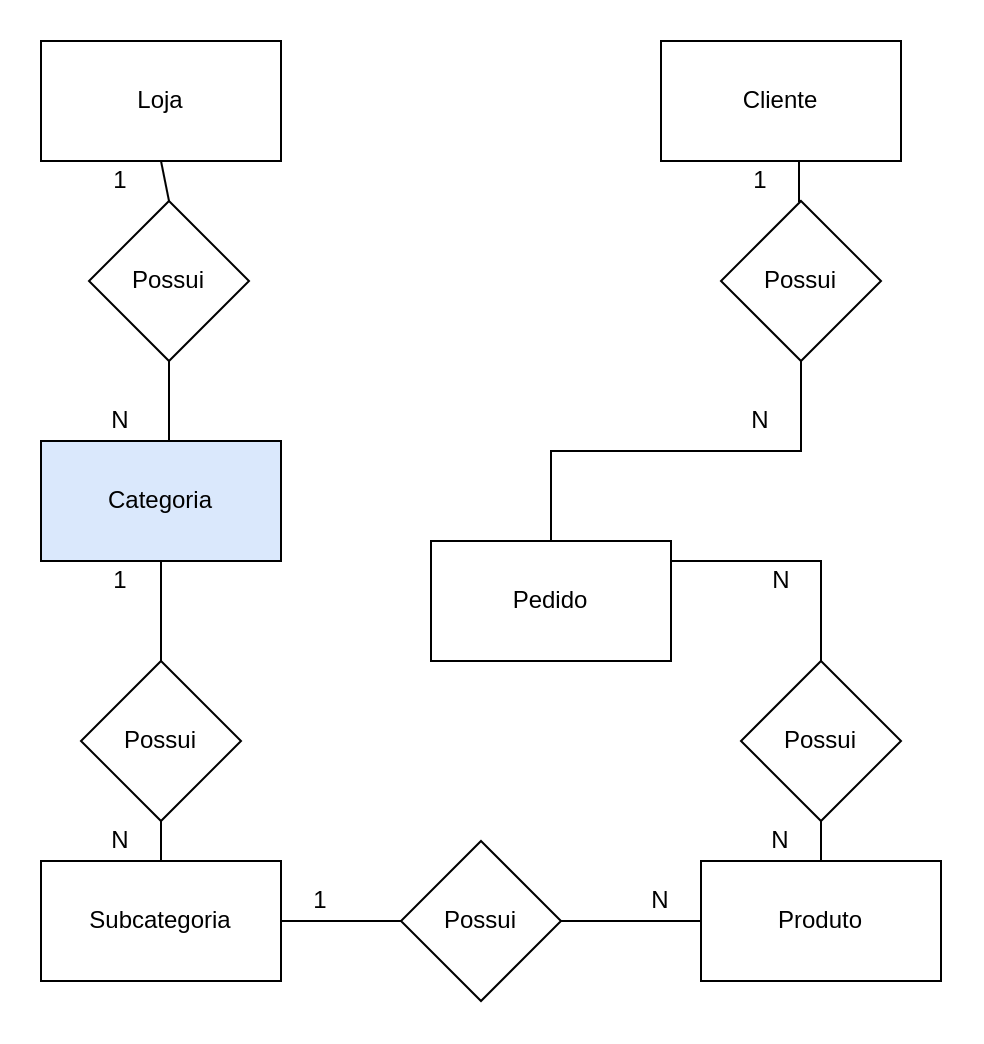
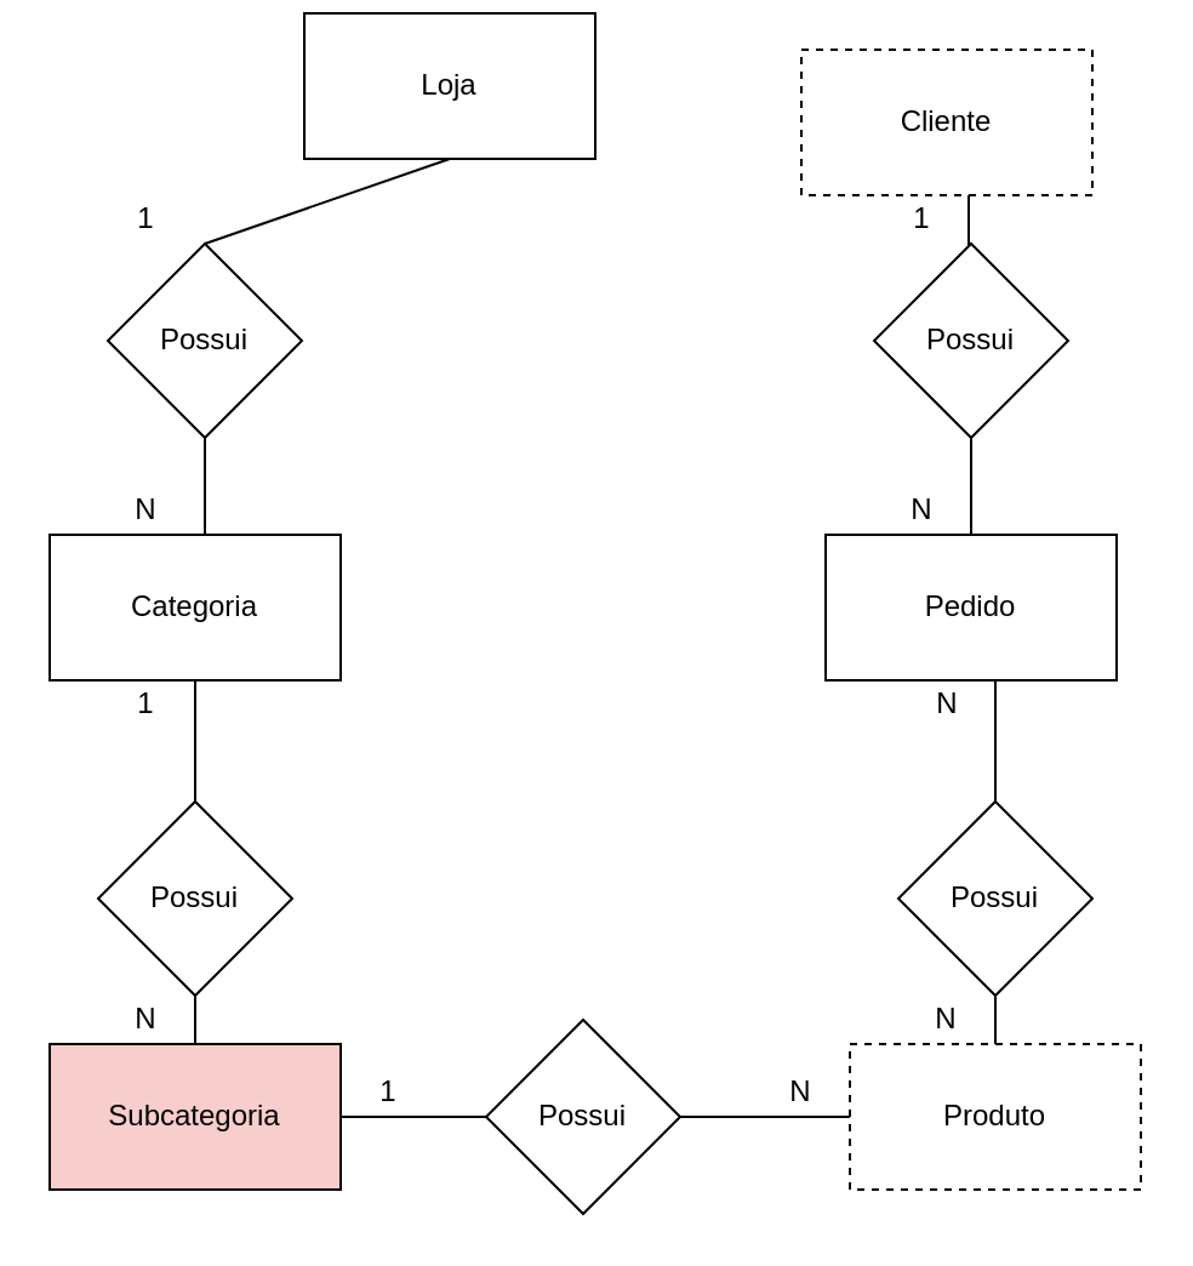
  <mxCell id="0" />
  <mxCell id="1" parent="0" />
- <mxCell id="2" value="Loja" style="rounded=0;whiteSpace=wrap;html=1;" parent="1" vertex="1"><mxGeometry x="20" y="20" width="120" height="60" as="geometry" /></mxCell>
+ <mxCell id="2" value="Loja" style="rounded=0;whiteSpace=wrap;html=1;" parent="1" vertex="1"><mxGeometry x="125" y="5" width="120" height="60" as="geometry" /></mxCell>
  <mxCell id="3" value="Possui" style="rhombus;whiteSpace=wrap;html=1;" parent="1" vertex="1"><mxGeometry x="44" y="100" width="80" height="80" as="geometry" /></mxCell>
- <mxCell id="4" value="Produto" style="rounded=0;whiteSpace=wrap;html=1;" parent="1" vertex="1"><mxGeometry x="350" y="430" width="120" height="60" as="geometry" /></mxCell>
+ <mxCell id="4" value="Produto" style="rounded=0;whiteSpace=wrap;html=1;dashed=1;" parent="1" vertex="1"><mxGeometry x="350" y="430" width="120" height="60" as="geometry" /></mxCell>
  <mxCell id="5" value="Possui" style="rhombus;whiteSpace=wrap;html=1;" parent="1" vertex="1"><mxGeometry x="40" y="330" width="80" height="80" as="geometry" /></mxCell>
- <mxCell id="6" value="Cliente" style="rounded=0;whiteSpace=wrap;html=1;" parent="1" vertex="1"><mxGeometry x="330" y="20" width="120" height="60" as="geometry" /></mxCell>
+ <mxCell id="6" value="Cliente" style="rounded=0;whiteSpace=wrap;html=1;dashed=1;" parent="1" vertex="1"><mxGeometry x="330" y="20" width="120" height="60" as="geometry" /></mxCell>
  <mxCell id="7" style="edgeStyle=orthogonalEdgeStyle;rounded=0;orthogonalLoop=1;jettySize=auto;html=1;exitX=0.5;exitY=1;exitDx=0;exitDy=0;endArrow=none;endFill=0;entryX=0.5;entryY=0;entryDx=0;entryDy=0;" parent="1" source="9" target="11" edge="1"><mxGeometry relative="1" as="geometry"><mxPoint x="400" y="200" as="targetPoint" /></mxGeometry></mxCell>
  <mxCell id="8" style="edgeStyle=orthogonalEdgeStyle;rounded=0;orthogonalLoop=1;jettySize=auto;html=1;exitX=0.5;exitY=0;exitDx=0;exitDy=0;entryX=0.575;entryY=1;entryDx=0;entryDy=0;entryPerimeter=0;endArrow=none;endFill=0;" parent="1" source="9" target="6" edge="1"><mxGeometry relative="1" as="geometry" /></mxCell>
  <mxCell id="9" value="Possui" style="rhombus;whiteSpace=wrap;html=1;" parent="1" vertex="1"><mxGeometry x="360" y="100" width="80" height="80" as="geometry" /></mxCell>
  <mxCell id="10" style="edgeStyle=orthogonalEdgeStyle;rounded=0;orthogonalLoop=1;jettySize=auto;html=1;exitX=0.5;exitY=1;exitDx=0;exitDy=0;entryX=0.5;entryY=0;entryDx=0;entryDy=0;endArrow=none;endFill=0;" parent="1" source="11" target="13" edge="1"><mxGeometry relative="1" as="geometry"><Array as="points"><mxPoint x="410" y="280" /></Array></mxGeometry></mxCell>
- <mxCell id="11" value="Pedido" style="rounded=0;whiteSpace=wrap;html=1;" parent="1" vertex="1"><mxGeometry x="215" y="270" width="120" height="60" as="geometry" /></mxCell>
+ <mxCell id="11" value="Pedido" style="rounded=0;whiteSpace=wrap;html=1;" parent="1" vertex="1"><mxGeometry x="340" y="220" width="120" height="60" as="geometry" /></mxCell>
  <mxCell id="12" style="edgeStyle=orthogonalEdgeStyle;rounded=0;orthogonalLoop=1;jettySize=auto;html=1;exitX=0.5;exitY=1;exitDx=0;exitDy=0;entryX=0.5;entryY=0;entryDx=0;entryDy=0;endArrow=none;endFill=0;" parent="1" source="13" target="4" edge="1"><mxGeometry relative="1" as="geometry" /></mxCell>
  <mxCell id="13" value="Possui" style="rhombus;whiteSpace=wrap;html=1;" parent="1" vertex="1"><mxGeometry x="370" y="330" width="80" height="80" as="geometry" /></mxCell>
  <mxCell id="14" value="1" style="text;html=1;strokeColor=none;fillColor=none;align=center;verticalAlign=middle;whiteSpace=wrap;rounded=0;" parent="1" vertex="1"><mxGeometry x="40" y="80" width="40" height="20" as="geometry" /></mxCell>
  <mxCell id="15" value="N" style="text;html=1;strokeColor=none;fillColor=none;align=center;verticalAlign=middle;whiteSpace=wrap;rounded=0;" parent="1" vertex="1"><mxGeometry x="360" y="200" width="40" height="20" as="geometry" /></mxCell>
  <mxCell id="16" value="1" style="text;html=1;strokeColor=none;fillColor=none;align=center;verticalAlign=middle;whiteSpace=wrap;rounded=0;" parent="1" vertex="1"><mxGeometry x="360" y="80" width="40" height="20" as="geometry" /></mxCell>
  <mxCell id="17" style="edgeStyle=orthogonalEdgeStyle;rounded=0;orthogonalLoop=1;jettySize=auto;html=1;exitX=0.5;exitY=1;exitDx=0;exitDy=0;entryX=0.5;entryY=0;entryDx=0;entryDy=0;endArrow=none;endFill=0;" parent="1" source="18" target="5" edge="1"><mxGeometry relative="1" as="geometry" /></mxCell>
- <mxCell id="18" value="Categoria" style="rounded=0;whiteSpace=wrap;html=1;fillColor=#dae8fc;" parent="1" vertex="1"><mxGeometry x="20" y="220" width="120" height="60" as="geometry" /></mxCell>
+ <mxCell id="18" value="Categoria" style="rounded=0;whiteSpace=wrap;html=1;" parent="1" vertex="1"><mxGeometry x="20" y="220" width="120" height="60" as="geometry" /></mxCell>
  <mxCell id="19" value="N" style="text;html=1;strokeColor=none;fillColor=none;align=center;verticalAlign=middle;whiteSpace=wrap;rounded=0;" parent="1" vertex="1"><mxGeometry x="40" y="200" width="40" height="20" as="geometry" /></mxCell>
  <mxCell id="20" value="" style="endArrow=none;html=1;entryX=0.5;entryY=1;entryDx=0;entryDy=0;" parent="1" target="3" edge="1"><mxGeometry width="50" height="50" relative="1" as="geometry"><mxPoint x="84" y="220" as="sourcePoint" /><mxPoint x="150" y="190" as="targetPoint" /></mxGeometry></mxCell>
  <mxCell id="21" style="edgeStyle=orthogonalEdgeStyle;rounded=0;orthogonalLoop=1;jettySize=auto;html=1;exitX=1;exitY=0.5;exitDx=0;exitDy=0;entryX=0;entryY=0.5;entryDx=0;entryDy=0;endArrow=none;endFill=0;" parent="1" source="22" target="25" edge="1"><mxGeometry relative="1" as="geometry" /></mxCell>
- <mxCell id="22" value="Subcategoria" style="rounded=0;whiteSpace=wrap;html=1;" parent="1" vertex="1"><mxGeometry x="20" y="430" width="120" height="60" as="geometry" /></mxCell>
+ <mxCell id="22" value="Subcategoria" style="rounded=0;whiteSpace=wrap;html=1;fillColor=#f8cecc;" parent="1" vertex="1"><mxGeometry x="20" y="430" width="120" height="60" as="geometry" /></mxCell>
  <mxCell id="23" style="edgeStyle=orthogonalEdgeStyle;rounded=0;orthogonalLoop=1;jettySize=auto;html=1;entryX=0.5;entryY=0;entryDx=0;entryDy=0;endArrow=none;endFill=0;" parent="1" target="22" edge="1"><mxGeometry relative="1" as="geometry"><mxPoint x="80" y="410" as="sourcePoint" /></mxGeometry></mxCell>
  <mxCell id="24" style="edgeStyle=orthogonalEdgeStyle;rounded=0;orthogonalLoop=1;jettySize=auto;html=1;exitX=1;exitY=0.5;exitDx=0;exitDy=0;entryX=0;entryY=0.5;entryDx=0;entryDy=0;endArrow=none;endFill=0;" parent="1" source="25" target="4" edge="1"><mxGeometry relative="1" as="geometry" /></mxCell>
  <mxCell id="25" value="Possui" style="rhombus;whiteSpace=wrap;html=1;" parent="1" vertex="1"><mxGeometry x="200" y="420" width="80" height="80" as="geometry" /></mxCell>
  <mxCell id="26" value="" style="endArrow=none;html=1;exitX=0.5;exitY=0;exitDx=0;exitDy=0;entryX=0.5;entryY=1;entryDx=0;entryDy=0;" parent="1" source="3" target="2" edge="1"><mxGeometry width="50" height="50" relative="1" as="geometry"><mxPoint x="40" y="130" as="sourcePoint" /><mxPoint x="80" y="100" as="targetPoint" /></mxGeometry></mxCell>
  <mxCell id="27" value="N" style="text;html=1;strokeColor=none;fillColor=none;align=center;verticalAlign=middle;whiteSpace=wrap;rounded=0;" parent="1" vertex="1"><mxGeometry x="40" y="410" width="40" height="20" as="geometry" /></mxCell>
  <mxCell id="28" value="N" style="text;html=1;strokeColor=none;fillColor=none;align=center;verticalAlign=middle;whiteSpace=wrap;rounded=0;" parent="1" vertex="1"><mxGeometry x="370" y="410" width="40" height="20" as="geometry" /></mxCell>
  <mxCell id="29" value="1" style="text;html=1;strokeColor=none;fillColor=none;align=center;verticalAlign=middle;whiteSpace=wrap;rounded=0;" parent="1" vertex="1"><mxGeometry x="40" y="280" width="40" height="20" as="geometry" /></mxCell>
  <mxCell id="30" value="1" style="text;html=1;strokeColor=none;fillColor=none;align=center;verticalAlign=middle;whiteSpace=wrap;rounded=0;" parent="1" vertex="1"><mxGeometry x="140" y="440" width="40" height="20" as="geometry" /></mxCell>
  <mxCell id="31" value="N" style="text;html=1;strokeColor=none;fillColor=none;align=center;verticalAlign=middle;whiteSpace=wrap;rounded=0;" parent="1" vertex="1"><mxGeometry x="310" y="440" width="40" height="20" as="geometry" /></mxCell>
  <mxCell id="32" value="N" style="text;html=1;align=center;verticalAlign=middle;resizable=0;points=[];autosize=1;" vertex="1" parent="1"><mxGeometry x="380" y="280" width="20" height="20" as="geometry" /></mxCell>
